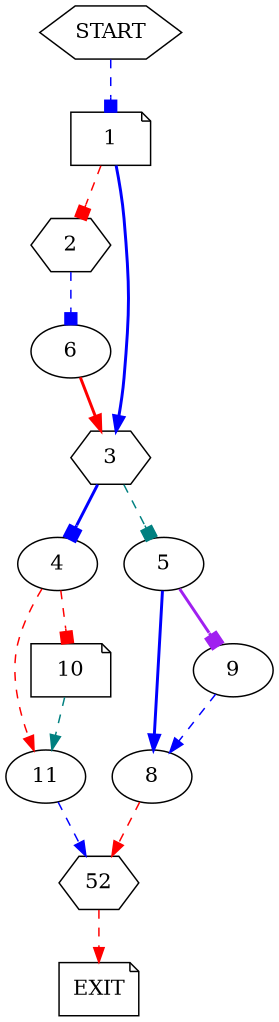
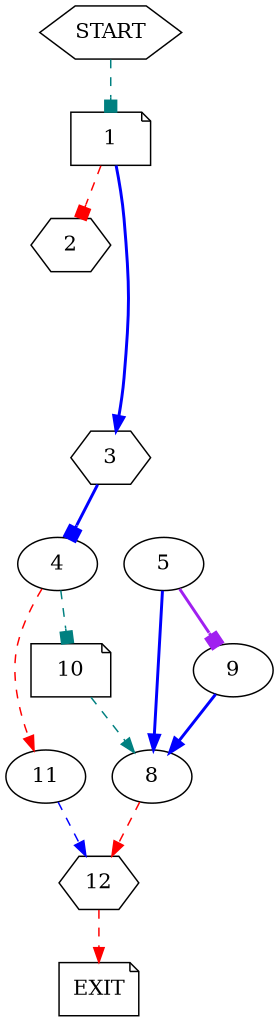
  digraph {
    node [shape=ellipse]
    edge [arrowhead=normal color=blue style=dashed]
    n1 [label=START shape=hexagon]
    1 [shape=note]
    2 [shape=hexagon]
    3 [shape=hexagon]
    n5 [label=EXIT shape=note]
-   6
    4
    5
    10 [shape=note]
    11
    8
    9
-   12 [shape=hexagon label=52]
-   n1 -> 1 [arrowhead=box]
+   12 [shape=hexagon]
+   n1 -> 1 [arrowhead=box color=teal]
    1 -> 2 [arrowhead=box color=red]
    1 -> 3 [style=bold]
-   2 -> 6 [arrowhead=box]
    3 -> 4 [arrowhead=box style=bold]
-   3 -> 5 [arrowhead=box color=teal]
-   6 -> 3 [color=red style=bold]
-   4 -> 10 [arrowhead=box color=red]
+   4 -> 10 [arrowhead=box color=teal]
    4 -> 11 [color=red]
    5 -> 8 [style=bold]
    5 -> 9 [arrowhead=box color=purple style=bold]
-   10 -> 11 [color=teal]
+   10 -> 8 [color=teal]
    11 -> 12
    8 -> 12 [color=red]
-   9 -> 8
+   9 -> 8 [style=bold]
    12 -> n5 [color=red]
  }
